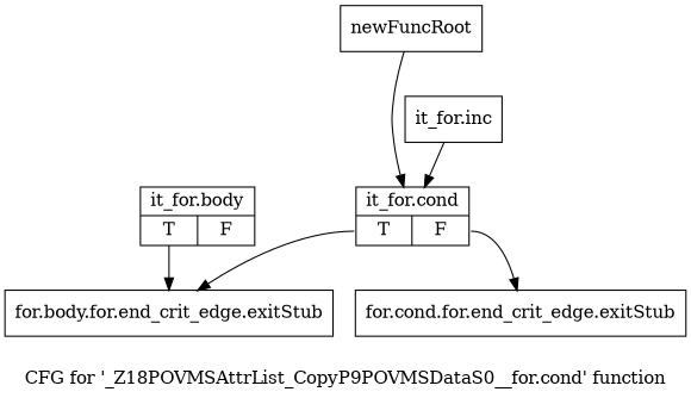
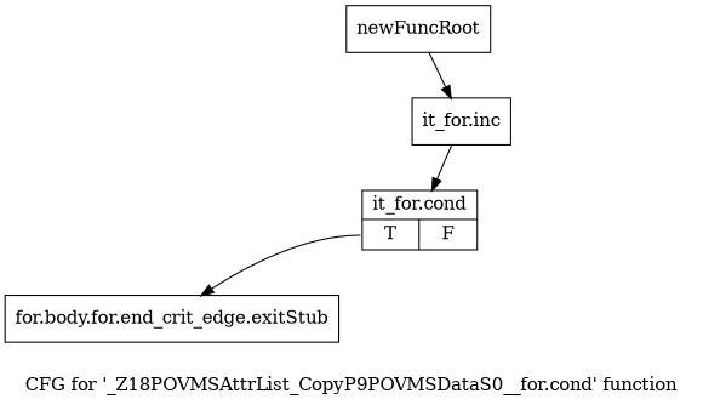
  digraph {
    label="CFG for '_Z18POVMSAttrList_CopyP9POVMSDataS0__for.cond' function"
    node [shape=record]
    n1 [label="{newFuncRoot}"]
    n2 [label="{it_for.cond|{<s0>T|<s1>F}}"]
-   n3 [label="{for.cond.for.end_crit_edge.exitStub}"]
    n4 [label="{for.body.for.end_crit_edge.exitStub}"]
-   n5 [label="{it_for.body|{<s0>T|<s1>F}}"]
    n6 [label="{it_for.inc}"]
-   n1 -> n2
-   n2 -> n3 [tailport=s1]
+   n1 -> n6
    n2 -> n4 [tailport=s0]
-   n5 -> n4 [tailport=s0]
    n6 -> n2
  }
